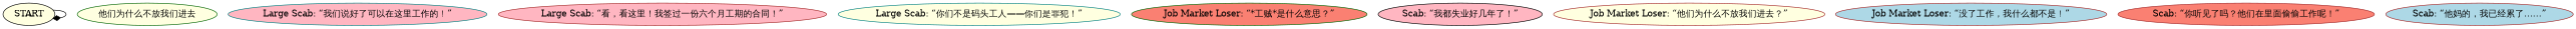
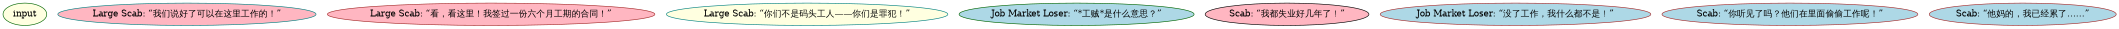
  digraph {
    node [style=filled fillcolor=lightyellow color=brown]
-   n1 [label=START color=black]
-   n2 [label="他们为什么不放我们进去" color=darkgreen]
+   n2 [label=input color=darkgreen]
    n3 [label="Large Scab: “我们说好了可以在这里工作的！”" fillcolor=lightpink color=teal]
    n4 [label="Large Scab: “看，看这里！我签过一份六个月工期的合同！”" fillcolor=lightpink]
    n5 [label="Large Scab: “你们不是码头工人——你们是罪犯！”" color=teal]
-   n6 [label="Job Market Loser: “*工贼*是什么意思？”" fillcolor=salmon color=darkgreen]
+   n6 [label="Job Market Loser: “*工贼*是什么意思？”" fillcolor=lightblue color=darkgreen]
    n7 [label="Scab: “我都失业好几年了！”" fillcolor=lightpink color=black]
-   n8 [label="Job Market Loser: “他们为什么不放我们进去？”"]
    n9 [label="Job Market Loser: “没了工作，我什么都不是！”" fillcolor=lightblue]
-   n10 [label="Scab: “你听见了吗？他们在里面偷偷工作呢！”" fillcolor=salmon]
+   n10 [label="Scab: “你听见了吗？他们在里面偷偷工作呢！”" fillcolor=lightblue]
    n11 [label="Scab: “他妈的，我已经累了……”" fillcolor=lightblue]
-   n1 -> n1 [style=solid arrowhead=diamond]
  }
